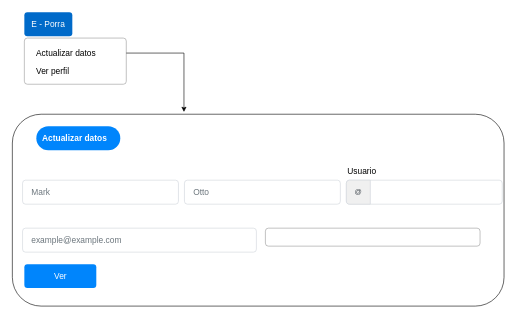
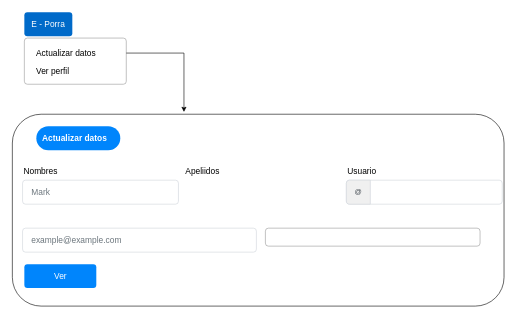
  <mxCell id="0" />
  <mxCell id="1" parent="0" />
  <mxCell id="2" value="" style="rounded=1;whiteSpace=wrap;html=1;" vertex="1" parent="1"><mxGeometry x="20" y="190" width="820" height="320" as="geometry" /></mxCell>
+ <mxCell id="3" value="Nombres" style="fillColor=none;strokeColor=none;align=left;fontSize=14;" vertex="1" parent="1"><mxGeometry x="37" y="270" width="100" height="30" as="geometry" /></mxCell>
  <mxCell id="4" value="Mark" style="html=1;shadow=0;dashed=0;shape=mxgraph.bootstrap.rrect;rSize=5;fillColor=#ffffff;strokeColor=#CED4DA;align=left;spacing=15;fontSize=14;fontColor=#6C767D;" vertex="1" parent="1"><mxGeometry x="37" y="300" width="260" height="40" as="geometry" /></mxCell>
- <mxCell id="6" value="Otto" style="html=1;shadow=0;dashed=0;shape=mxgraph.bootstrap.rrect;rSize=5;fillColor=#ffffff;strokeColor=#CED4DA;align=left;spacing=15;fontSize=14;fontColor=#6C767D;" vertex="1" parent="1"><mxGeometry x="307" y="300" width="260" height="40" as="geometry" /></mxCell>
+ <mxCell id="5" value="Apeliidos" style="fillColor=none;strokeColor=none;align=left;fontSize=14;" vertex="1" parent="1"><mxGeometry x="307" y="270" width="100" height="30" as="geometry" /></mxCell>
  <mxCell id="7" value="Usuario" style="fillColor=none;strokeColor=none;align=left;fontSize=14;" vertex="1" parent="1"><mxGeometry x="577" y="270" width="100" height="30" as="geometry" /></mxCell>
  <mxCell id="8" value="" style="html=1;shadow=0;dashed=0;shape=mxgraph.bootstrap.rrect;rSize=5;fillColor=#ffffff;strokeColor=#CED4DA;align=left;spacingLeft=50;fontSize=14;fontColor=#6C767D;" vertex="1" parent="1"><mxGeometry x="577" y="300" width="260" height="40" as="geometry" /></mxCell>
  <mxCell id="9" value="@" style="html=1;shadow=0;dashed=0;shape=mxgraph.bootstrap.leftButton;rSize=5;strokeColor=#CED4DA;fillColor=#f0f0f0;whiteSpace=wrap;resizeHeight=1;fontColor=#495057;" vertex="1" parent="8"><mxGeometry width="40" height="40" relative="1" as="geometry" /></mxCell>
  <mxCell id="10" value="example@example.com&lt;span style=&quot;white-space: pre;&quot;&gt; &lt;/span&gt;" style="html=1;shadow=0;dashed=0;shape=mxgraph.bootstrap.rrect;rSize=5;fillColor=#ffffff;strokeColor=#CED4DA;align=left;spacing=15;fontSize=14;fontColor=#6C767D;" vertex="1" parent="1"><mxGeometry x="37" y="380" width="390" height="40" as="geometry" /></mxCell>
  <mxCell id="11" value="Ver" style="html=1;shadow=0;dashed=0;shape=mxgraph.bootstrap.rrect;rSize=5;fillColor=#0085FC;strokeColor=none;align=center;spacing=15;fontSize=14;fontColor=#ffffff;" vertex="1" parent="1"><mxGeometry x="40" y="440" width="120" height="40" as="geometry" /></mxCell>
  <mxCell id="12" value="Actualizar datos" style="rounded=1;whiteSpace=wrap;html=1;arcSize=50;strokeColor=none;strokeWidth=1;fillColor=#0085FC;fontColor=#FFFFFF;whiteSpace=wrap;align=left;verticalAlign=middle;spacingLeft=0;fontStyle=1;fontSize=14;spacing=10;" vertex="1" parent="1"><mxGeometry x="60" y="210" width="140" height="40" as="geometry" /></mxCell>
  <mxCell id="13" value="" style="html=1;shadow=0;dashed=0;shape=mxgraph.bootstrap.rrect;rSize=5;fillColor=none;strokeColor=#999999;align=left;spacing=15;fontSize=14;fontColor=#6C767D;" vertex="1" parent="1"><mxGeometry x="442" y="380" width="358" height="30" as="geometry" /></mxCell>
  <mxCell id="14" value="E - Porra" style="html=1;shadow=0;dashed=0;shape=mxgraph.bootstrap.rrect;rSize=5;strokeColor=none;strokeWidth=1;fillColor=#006AC9;fontColor=#ffffff;whiteSpace=wrap;align=left;verticalAlign=middle;fontStyle=0;fontSize=14;spacingLeft=10;" vertex="1" parent="1"><mxGeometry x="40" y="20" width="80" height="40" as="geometry" /></mxCell>
  <mxCell id="15" value="" style="shape=triangle;direction=south;fillColor=#ffffff;strokeColor=none;perimeter=none;" vertex="1" parent="14"><mxGeometry x="1" y="0.5" width="10" height="5" relative="1" as="geometry"><mxPoint x="80" y="-2" as="offset" /></mxGeometry></mxCell>
  <mxCell id="16" value="" style="html=1;shadow=0;dashed=0;shape=mxgraph.bootstrap.rrect;rSize=5;fillColor=#ffffff;strokeColor=#999999;" vertex="1" parent="1"><mxGeometry x="40" y="63" width="170" height="77" as="geometry" /></mxCell>
  <mxCell id="17" value="Actualizar datos" style="fillColor=none;strokeColor=none;align=left;spacing=20;fontSize=14;" vertex="1" parent="16"><mxGeometry width="170" height="30" relative="1" as="geometry"><mxPoint y="10" as="offset" /></mxGeometry></mxCell>
  <mxCell id="18" value="Ver perfil" style="fillColor=none;strokeColor=none;align=left;spacing=20;fontSize=14;" vertex="1" parent="16"><mxGeometry width="170" height="30" relative="1" as="geometry"><mxPoint y="40" as="offset" /></mxGeometry></mxCell>
  <mxCell id="19" style="edgeStyle=orthogonalEdgeStyle;rounded=0;orthogonalLoop=1;jettySize=auto;html=1;exitX=1;exitY=0.5;exitDx=0;exitDy=0;entryX=0.349;entryY=-0.012;entryDx=0;entryDy=0;entryPerimeter=0;" edge="1" parent="16" source="17" target="2"><mxGeometry relative="1" as="geometry" /></mxCell>
